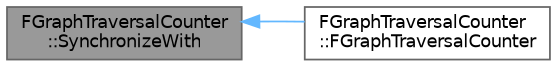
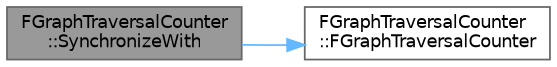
  digraph {
    rankdir=LR
    node [fontname=Helvetica fontsize=10 shape=box style=filled]
    n1 [color=gray40 fillcolor=grey60 fontcolor=black height=0.2 label="FGraphTraversalCounter\l::SynchronizeWith" width=0.4]
    n2 [color=grey40 fillcolor=white height=0.2 label="FGraphTraversalCounter\l::FGraphTraversalCounter" width=0.4]
-   n2 -> n1 [color=steelblue1 fontname=Helvetica fontsize=10 labelfontname=Helvetica labelfontsize=10 style=solid]
+   n1 -> n2 [color=steelblue1 fontname=Helvetica fontsize=10 labelfontname=Helvetica labelfontsize=10 style=solid]
  }
